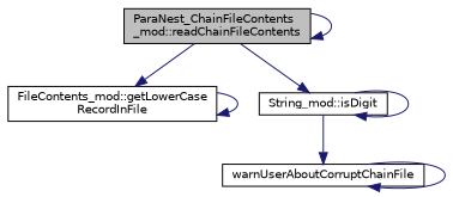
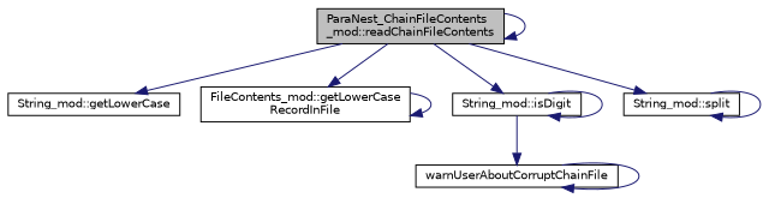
  digraph {
    rankdir=TB
    node [color=black fillcolor=white fontname=Helvetica fontsize=10 shape=record style=filled]
    edge [color=midnightblue fontname=Helvetica fontsize=10 labelfontname=Helvetica labelfontsize=10 style=solid]
    n1 [fillcolor=grey75 fontcolor=black height=0.2 label="ParaNest_ChainFileContents\l_mod::readChainFileContents" width=0.4]
+   n2 [height=0.2 label="String_mod::getLowerCase" width=0.4]
    n3 [height=0.2 label="FileContents_mod::getLowerCase\lRecordInFile" width=0.4]
    n4 [height=0.2 label="String_mod::isDigit" width=0.4]
+   n5 [height=0.2 label="String_mod::split" width=0.4]
    n6 [height=0.2 label=warnUserAboutCorruptChainFile width=0.4]
    n1 -> n1
+   n1 -> n2
    n1 -> n3
    n1 -> n4
+   n1 -> n5
    n3 -> n3
    n4 -> n4
    n4 -> n6
+   n5 -> n5
    n6 -> n6
  }
